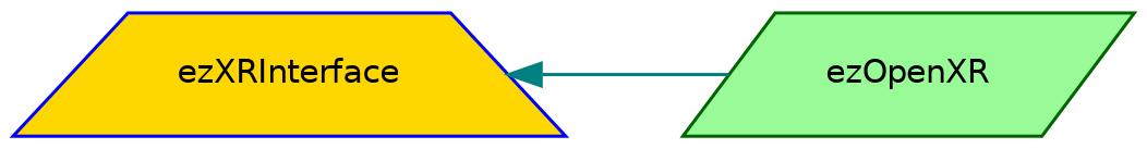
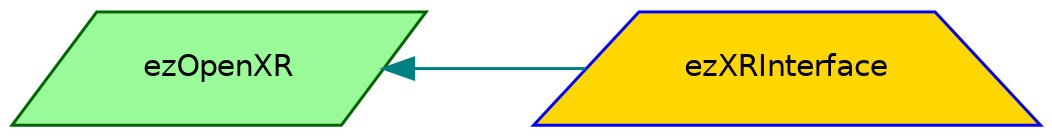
  digraph {
    rankdir=LR
    node [fontname=Helvetica fontsize=10 style=filled]
    n1 [color=blue fillcolor=gold height=0.2 label=ezXRInterface shape=trapezium width=0.4]
    n2 [color=darkgreen fillcolor=palegreen height=0.2 label=ezOpenXR shape=parallelogram width=0.4]
-   n1 -> n2 [color=teal dir=back fontname=Helvetica fontsize=10 labelfontname=Helvetica labelfontsize=10 style=solid]
+   n2 -> n1 [color=teal dir=back fontname=Helvetica fontsize=10 labelfontname=Helvetica labelfontsize=10 style=solid]
  }
